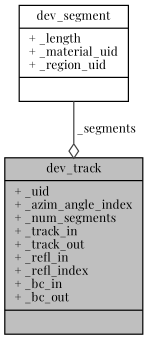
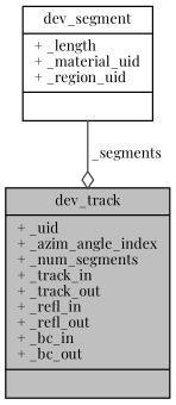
  digraph {
    fontname="Playfair Display"
    node [color=black fontname="Playfair Display" fontsize=10 shape=record style=filled]
-   n1 [fillcolor=grey75 fontcolor=black height=0.2 label="{dev_track\n|+ _uid\l+ _azim_angle_index\l+ _num_segments\l+ _track_in\l+ _track_out\l+ _refl_in\l+ _refl_index\l+ _bc_in\l+ _bc_out\l|}" width=0.4]
+   n1 [fillcolor=grey75 fontcolor=black height=0.2 label="{dev_track\n|+ _uid\l+ _azim_angle_index\l+ _num_segments\l+ _track_in\l+ _track_out\l+ _refl_in\l+ _refl_out\l+ _bc_in\l+ _bc_out\l|}" width=0.4]
    n2 [fillcolor=white height=0.2 label="{dev_segment\n|+ _length\l+ _material_uid\l+ _region_uid\l|}" width=0.4]
    n2 -> n1 [arrowhead=odiamond color=grey25 fontname="Playfair Display" fontsize=10 label=" _segments" labelfontname=Helvetica labelfontsize=10 style=solid]
  }
